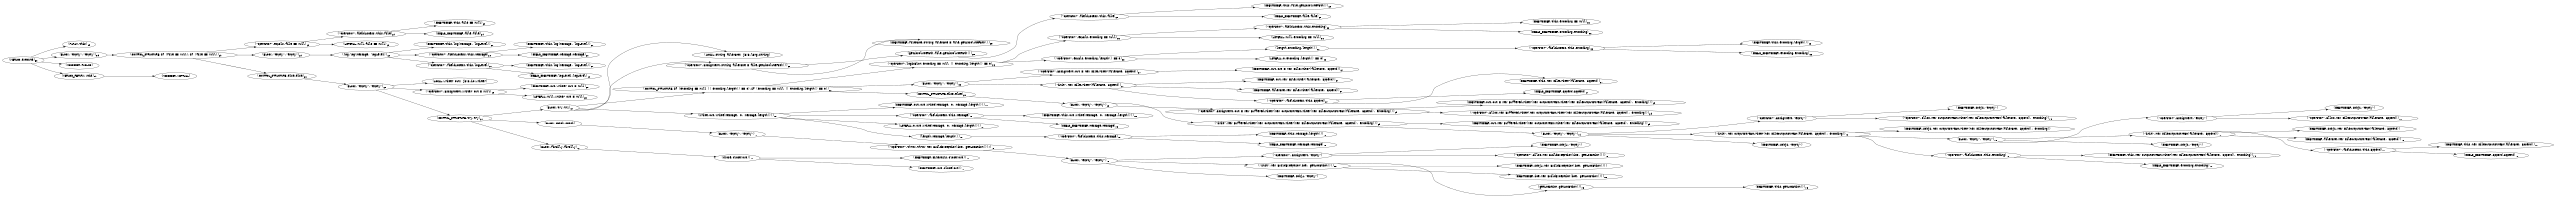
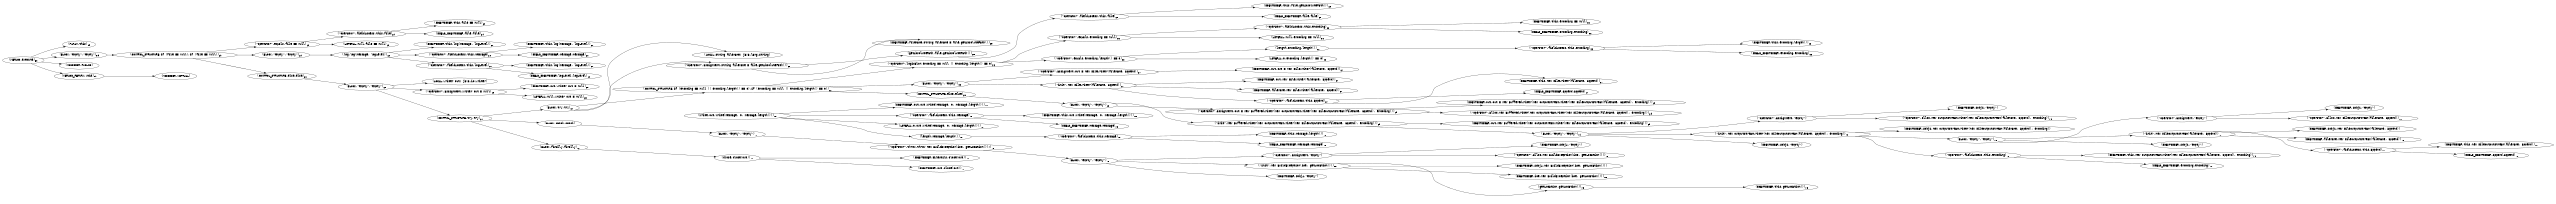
  digraph {
    fontname="DejaVu Sans Mono"
    rankdir=LR
    node [fontname="DejaVu Sans Mono"]
    edge [fontname="DejaVu Sans Mono"]
    n1 [label=<(METHOD,execute)<SUB>59</SUB>>]
    n2 [label=<(PARAM,this)<SUB>59</SUB>>]
    n3 [label=<(BLOCK,&lt;empty&gt;,&lt;empty&gt;)<SUB>59</SUB>>]
    n4 [label=<(MODIFIER,PUBLIC)>]
    n5 [label=<(METHOD_RETURN,void)<SUB>59</SUB>>]
    n6 [label=<(CONTROL_STRUCTURE,if (file == null),if (file == null))<SUB>60</SUB>>]
    n7 [label=<(MODIFIER,VIRTUAL)>]
    n8 [label=<(&lt;operator&gt;.equals,file == null)<SUB>60</SUB>>]
    n9 [label=<(BLOCK,&lt;empty&gt;,&lt;empty&gt;)<SUB>60</SUB>>]
    n10 [label=<(CONTROL_STRUCTURE,else,else)<SUB>62</SUB>>]
    n11 [label=<(&lt;operator&gt;.fieldAccess,this.file)<SUB>60</SUB>>]
    n12 [label=<(LITERAL,null,file == null)<SUB>60</SUB>>]
    n13 [label=<(log,log(message, logLevel))<SUB>61</SUB>>]
    n14 [label=<(BLOCK,&lt;empty&gt;,&lt;empty&gt;)<SUB>62</SUB>>]
    n15 [label=<(IDENTIFIER,this,file == null)<SUB>60</SUB>>]
    n16 [label=<(FIELD_IDENTIFIER,file,file)<SUB>60</SUB>>]
    n17 [label=<(IDENTIFIER,this,log(message, logLevel))<SUB>61</SUB>>]
    n18 [label=<(&lt;operator&gt;.fieldAccess,this.message)<SUB>61</SUB>>]
    n19 [label=<(&lt;operator&gt;.fieldAccess,this.logLevel)<SUB>61</SUB>>]
    n20 [label=<(IDENTIFIER,this,log(message, logLevel))<SUB>61</SUB>>]
    n21 [label=<(FIELD_IDENTIFIER,message,message)<SUB>61</SUB>>]
    n22 [label=<(IDENTIFIER,this,log(message, logLevel))<SUB>61</SUB>>]
    n23 [label=<(FIELD_IDENTIFIER,logLevel,logLevel)<SUB>61</SUB>>]
    n24 [label=<(LOCAL,Writer out: java.io.Writer)>]
    n25 [label=<(&lt;operator&gt;.assignment,Writer out = null)<SUB>63</SUB>>]
    n26 [label=<(CONTROL_STRUCTURE,try,try)<SUB>64</SUB>>]
    n27 [label=<(IDENTIFIER,out,Writer out = null)<SUB>63</SUB>>]
    n28 [label=<(LITERAL,null,Writer out = null)<SUB>63</SUB>>]
    n29 [label=<(BLOCK,try,try)<SUB>64</SUB>>]
    n30 [label=<(BLOCK,catch,catch)>]
    n31 [label=<(BLOCK,finally,finally)<SUB>76</SUB>>]
    n32 [label=<(LOCAL,String filename: java.lang.String)>]
    n33 [label=<(&lt;operator&gt;.assignment,String filename = file.getAbsolutePath())<SUB>65</SUB>>]
    n34 [label=<(CONTROL_STRUCTURE,if (encoding == null || encoding.length() == 0),if (encoding == null || encoding.length() == 0))<SUB>66</SUB>>]
    n35 [label=<(write,out.write(message, 0, message.length()))<SUB>73</SUB>>]
    n36 [label=<(BLOCK,&lt;empty&gt;,&lt;empty&gt;)<SUB>74</SUB>>]
    n37 [label=<(close,close(out))<SUB>77</SUB>>]
    n38 [label=<(IDENTIFIER,filename,String filename = file.getAbsolutePath())<SUB>65</SUB>>]
    n39 [label=<(getAbsolutePath,file.getAbsolutePath())<SUB>65</SUB>>]
    n40 [label=<(&lt;operator&gt;.logicalOr,encoding == null || encoding.length() == 0)<SUB>66</SUB>>]
    n41 [label=<(BLOCK,&lt;empty&gt;,&lt;empty&gt;)<SUB>66</SUB>>]
    n42 [label=<(CONTROL_STRUCTURE,else,else)<SUB>68</SUB>>]
    n43 [label=<(IDENTIFIER,out,out.write(message, 0, message.length()))<SUB>73</SUB>>]
    n44 [label=<(&lt;operator&gt;.fieldAccess,this.message)<SUB>73</SUB>>]
    n45 [label=<(LITERAL,0,out.write(message, 0, message.length()))<SUB>73</SUB>>]
    n46 [label=<(length,message.length())<SUB>73</SUB>>]
    n47 [label=<(&lt;operator&gt;.fieldAccess,this.file)<SUB>65</SUB>>]
    n48 [label=<(IDENTIFIER,this,file.getAbsolutePath())<SUB>68</SUB>>]
    n49 [label=<(FIELD_IDENTIFIER,file,file)<SUB>65</SUB>>]
    n50 [label=<(&lt;operator&gt;.equals,encoding == null)<SUB>66</SUB>>]
    n51 [label=<(&lt;operator&gt;.equals,encoding.length() == 0)<SUB>66</SUB>>]
    n52 [label=<(&lt;operator&gt;.assignment,out = new FileWriter(filename, append))<SUB>67</SUB>>]
    n53 [label=<(&lt;init&gt;,new FileWriter(filename, append))<SUB>67</SUB>>]
    n54 [label=<(BLOCK,&lt;empty&gt;,&lt;empty&gt;)<SUB>68</SUB>>]
    n55 [label=<(&lt;operator&gt;.fieldAccess,this.encoding)<SUB>66</SUB>>]
    n56 [label=<(LITERAL,null,encoding == null)<SUB>66</SUB>>]
    n57 [label=<(length,encoding.length())<SUB>66</SUB>>]
    n58 [label=<(LITERAL,0,encoding.length() == 0)<SUB>66</SUB>>]
    n59 [label=<(IDENTIFIER,this,encoding == null)<SUB>66</SUB>>]
    n60 [label=<(FIELD_IDENTIFIER,encoding,encoding)<SUB>66</SUB>>]
    n61 [label=<(&lt;operator&gt;.fieldAccess,this.encoding)<SUB>66</SUB>>]
    n62 [label=<(IDENTIFIER,this,encoding.length())<SUB>66</SUB>>]
    n63 [label=<(FIELD_IDENTIFIER,encoding,encoding)<SUB>66</SUB>>]
    n64 [label=<(IDENTIFIER,out,out = new FileWriter(filename, append))<SUB>67</SUB>>]
    n65 [label=<(IDENTIFIER,out,new FileWriter(filename, append))<SUB>67</SUB>>]
    n66 [label=<(IDENTIFIER,filename,new FileWriter(filename, append))<SUB>67</SUB>>]
    n67 [label=<(&lt;operator&gt;.fieldAccess,this.append)<SUB>67</SUB>>]
    n68 [label=<(IDENTIFIER,this,new FileWriter(filename, append))<SUB>67</SUB>>]
    n69 [label=<(FIELD_IDENTIFIER,append,append)<SUB>67</SUB>>]
    n70 [label=<(&lt;operator&gt;.assignment,out = new BufferedWriter(new OutputStreamWriter(new FileOutputStream(filename, append), encoding)))<SUB>69</SUB>>]
    n71 [label=<(&lt;init&gt;,new BufferedWriter(new OutputStreamWriter(new FileOutputStream(filename, append), encoding)))<SUB>69</SUB>>]
    n72 [label=<(IDENTIFIER,out,out = new BufferedWriter(new OutputStreamWriter(new FileOutputStream(filename, append), encoding)))<SUB>69</SUB>>]
    n73 [label=<(&lt;operator&gt;.alloc,new BufferedWriter(new OutputStreamWriter(new FileOutputStream(filename, append), encoding)))<SUB>69</SUB>>]
    n74 [label=<(IDENTIFIER,out,new BufferedWriter(new OutputStreamWriter(new FileOutputStream(filename, append), encoding)))<SUB>69</SUB>>]
    n75 [label=<(BLOCK,&lt;empty&gt;,&lt;empty&gt;)<SUB>70</SUB>>]
    n76 [label=<(&lt;operator&gt;.assignment,&lt;empty&gt;)>]
    n77 [label=<(&lt;init&gt;,new OutputStreamWriter(new FileOutputStream(filename, append), encoding))<SUB>70</SUB>>]
    n78 [label=<(IDENTIFIER,$obj2,&lt;empty&gt;)>]
    n79 [label=<(IDENTIFIER,$obj2,&lt;empty&gt;)>]
    n80 [label=<(&lt;operator&gt;.alloc,new OutputStreamWriter(new FileOutputStream(filename, append), encoding))<SUB>70</SUB>>]
    n81 [label=<(IDENTIFIER,$obj2,new OutputStreamWriter(new FileOutputStream(filename, append), encoding))>]
    n82 [label=<(BLOCK,&lt;empty&gt;,&lt;empty&gt;)<SUB>71</SUB>>]
    n83 [label=<(&lt;operator&gt;.fieldAccess,this.encoding)<SUB>71</SUB>>]
    n84 [label=<(&lt;operator&gt;.assignment,&lt;empty&gt;)>]
    n85 [label=<(&lt;init&gt;,new FileOutputStream(filename, append))<SUB>71</SUB>>]
    n86 [label=<(IDENTIFIER,$obj1,&lt;empty&gt;)>]
    n87 [label=<(IDENTIFIER,this,new OutputStreamWriter(new FileOutputStream(filename, append), encoding))<SUB>71</SUB>>]
    n88 [label=<(FIELD_IDENTIFIER,encoding,encoding)<SUB>71</SUB>>]
    n89 [label=<(IDENTIFIER,$obj1,&lt;empty&gt;)>]
    n90 [label=<(&lt;operator&gt;.alloc,new FileOutputStream(filename, append))<SUB>71</SUB>>]
    n91 [label=<(IDENTIFIER,$obj1,new FileOutputStream(filename, append))>]
    n92 [label=<(IDENTIFIER,filename,new FileOutputStream(filename, append))<SUB>71</SUB>>]
    n93 [label=<(&lt;operator&gt;.fieldAccess,this.append)<SUB>71</SUB>>]
    n94 [label=<(IDENTIFIER,this,new FileOutputStream(filename, append))<SUB>71</SUB>>]
    n95 [label=<(FIELD_IDENTIFIER,append,append)<SUB>71</SUB>>]
    n96 [label=<(IDENTIFIER,this,out.write(message, 0, message.length()))<SUB>73</SUB>>]
    n97 [label=<(FIELD_IDENTIFIER,message,message)<SUB>73</SUB>>]
    n98 [label=<(&lt;operator&gt;.fieldAccess,this.message)<SUB>73</SUB>>]
    n99 [label=<(IDENTIFIER,this,message.length())<SUB>73</SUB>>]
    n100 [label=<(FIELD_IDENTIFIER,message,message)<SUB>73</SUB>>]
    n101 [label=<(&lt;operator&gt;.throw,throw new BuildException(ioe, getLocation());)<SUB>75</SUB>>]
    n102 [label=<(BLOCK,&lt;empty&gt;,&lt;empty&gt;)<SUB>75</SUB>>]
    n103 [label=<(&lt;operator&gt;.assignment,&lt;empty&gt;)>]
    n104 [label=<(&lt;init&gt;,new BuildException(ioe, getLocation()))<SUB>35</SUB>>]
    n105 [label=<(IDENTIFIER,$obj4,&lt;empty&gt;)>]
    n106 [label=<(IDENTIFIER,$obj4,&lt;empty&gt;)>]
    n107 [label=<(&lt;operator&gt;.alloc,new BuildException(ioe, getLocation()))<SUB>75</SUB>>]
    n108 [label=<(IDENTIFIER,$obj4,new BuildException(ioe, getLocation()))>]
    n109 [label=<(IDENTIFIER,ioe,new BuildException(ioe, getLocation()))<SUB>75</SUB>>]
    n110 [label=<(getLocation,getLocation())<SUB>75</SUB>>]
    n111 [label=<(IDENTIFIER,this,getLocation())<SUB>75</SUB>>]
    n112 [label=<(IDENTIFIER,FileUtils,close(out))<SUB>77</SUB>>]
    n113 [label=<(IDENTIFIER,out,close(out))<SUB>77</SUB>>]
    n1 -> n2
    n1 -> n3
    n1 -> n4
    n1 -> n5
    n3 -> n6
    n5 -> n7
    n6 -> n8
    n6 -> n9
    n6 -> n10
    n8 -> n11
    n8 -> n12
    n9 -> n13
    n10 -> n14
    n11 -> n15
    n11 -> n16
    n13 -> n17
    n13 -> n18
    n13 -> n19
    n14 -> n24
    n14 -> n25
    n14 -> n26
    n18 -> n20
    n18 -> n21
    n19 -> n22
    n19 -> n23
    n25 -> n27
    n25 -> n28
    n26 -> n29
    n26 -> n30
    n26 -> n31
    n29 -> n32
    n29 -> n33
    n29 -> n34
-   n29 -> n35
    n30 -> n36
    n31 -> n37
    n33 -> n38
    n33 -> n39
    n34 -> n40
    n34 -> n41
    n34 -> n42
    n35 -> n43
    n35 -> n44
    n35 -> n45
    n35 -> n46
    n36 -> n101
    n37 -> n112
    n37 -> n113
    n39 -> n47
    n40 -> n50
    n40 -> n51
    n41 -> n52
    n41 -> n53
    n42 -> n54
    n44 -> n96
    n44 -> n97
    n46 -> n98
    n47 -> n48
    n47 -> n49
    n50 -> n55
    n50 -> n56
    n51 -> n57
    n51 -> n58
    n52 -> n64
    n53 -> n65
    n53 -> n66
    n53 -> n67
    n54 -> n70
    n54 -> n71
    n55 -> n59
    n55 -> n60
    n57 -> n61
    n61 -> n62
    n61 -> n63
    n67 -> n68
    n67 -> n69
    n70 -> n72
    n70 -> n73
    n71 -> n74
    n71 -> n75
    n75 -> n76
    n75 -> n77
    n75 -> n78
    n76 -> n79
    n76 -> n80
    n77 -> n81
    n77 -> n82
    n77 -> n83
    n82 -> n84
    n82 -> n85
    n82 -> n86
    n83 -> n87
    n83 -> n88
    n84 -> n89
    n84 -> n90
    n85 -> n91
    n85 -> n92
    n85 -> n93
    n93 -> n94
    n93 -> n95
    n98 -> n99
    n98 -> n100
    n101 -> n102
    n102 -> n103
    n102 -> n104
    n102 -> n105
    n103 -> n106
    n103 -> n107
    n104 -> n108
    n104 -> n109
    n104 -> n110
    n110 -> n111
  }
